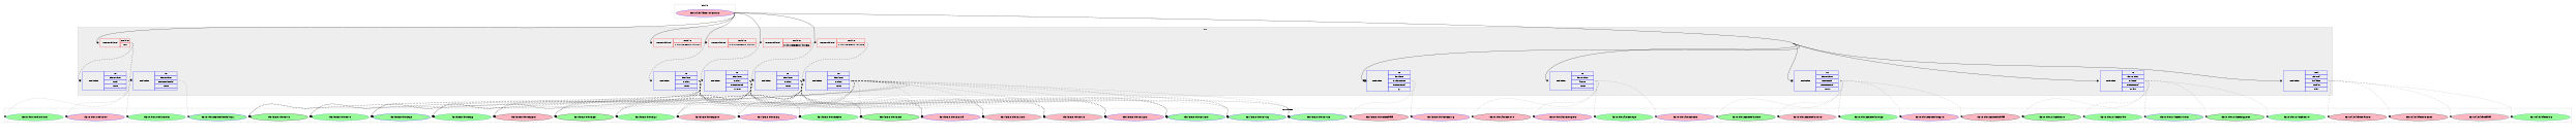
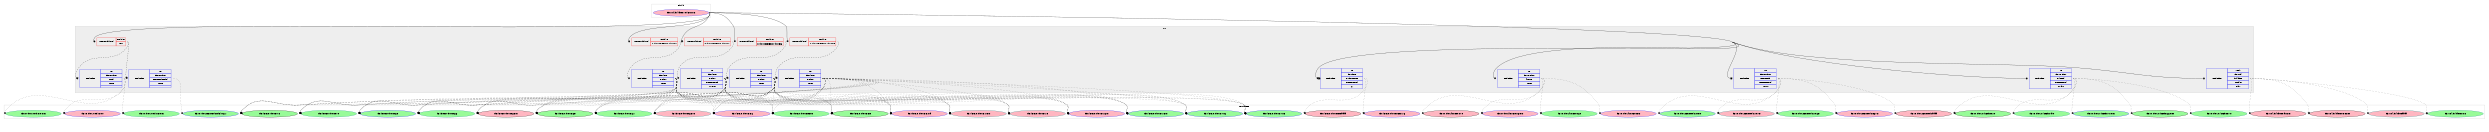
  digraph {
    compound=true
    concentrate=true
    fontname=Helvetica
    fontsize=10
    newrank=true
    rankdir=TB
    ranksep=1.5
    node [color=blue fillcolor=palegreen fontname=Helvetica fontsize=10 style=filled]
    edge [arrowhead=dot headport=w style=dotted tailport=e weight=100]
    n1 [fillcolor=lightpink label="dev-util/buildbot-worker-1.1.2" width=4]
    n2 [label=<<TABLE BORDER="0" CELLBORDER="1" CELLSPACING="0" CELLPADDING="4" WIDTH="220"><TR><TD ROWSPAN="6" CELLPADDING="30">pack_dep</TD></TR><TR><TD WIDTH="110">no</TD></TR><TR><TD>dev-python</TD></TR><TR><TD>mock</TD></TR><TR><TD>none</TD></TR><TR><TD></TD></TR></TABLE>> shape=none fillcolor="" style=""]
    n3 [label=<<TABLE BORDER="0" CELLBORDER="1" CELLSPACING="0" CELLPADDING="4" WIDTH="220"><TR><TD ROWSPAN="6" CELLPADDING="30">pack_dep</TD></TR><TR><TD WIDTH="110">no</TD></TR><TR><TD>dev-python</TD></TR><TR><TD>setuptools_trial</TD></TR><TR><TD>none</TD></TR><TR><TD></TD></TR></TABLE>> shape=none fillcolor="" style=""]
    n4 [color=red label=<<TABLE BORDER="0" CELLBORDER="1" CELLSPACING="0" CELLPADDING="4"><TR><TD ROWSPAN="3" CELLPADDING="10">use_conditional</TD></TR><TR><TD>positive</TD></TR><TR><TD>test</TD></TR></TABLE>> shape=none fillcolor="" style=""]
    n5 [label=<<TABLE BORDER="0" CELLBORDER="1" CELLSPACING="0" CELLPADDING="4" WIDTH="220"><TR><TD ROWSPAN="6" CELLPADDING="30">pack_dep</TD></TR><TR><TD WIDTH="110">no</TD></TR><TR><TD>dev-lang</TD></TR><TR><TD>python</TD></TR><TR><TD>greaterequal</TD></TR><TR><TD>2.7.5-r2</TD></TR></TABLE>> shape=none fillcolor="" style=""]
    n6 [color=red label=<<TABLE BORDER="0" CELLBORDER="1" CELLSPACING="0" CELLPADDING="4"><TR><TD ROWSPAN="3" CELLPADDING="10">use_conditional</TD></TR><TR><TD>positive</TD></TR><TR><TD>python_targets_python2_7</TD></TR></TABLE>> shape=none fillcolor="" style=""]
    n7 [label=<<TABLE BORDER="0" CELLBORDER="1" CELLSPACING="0" CELLPADDING="4" WIDTH="220"><TR><TD ROWSPAN="6" CELLPADDING="30">pack_dep</TD></TR><TR><TD WIDTH="110">no</TD></TR><TR><TD>dev-lang</TD></TR><TR><TD>python</TD></TR><TR><TD>none</TD></TR><TR><TD></TD></TR></TABLE>> shape=none fillcolor="" style=""]
    n8 [color=red label=<<TABLE BORDER="0" CELLBORDER="1" CELLSPACING="0" CELLPADDING="4"><TR><TD ROWSPAN="3" CELLPADDING="10">use_conditional</TD></TR><TR><TD>positive</TD></TR><TR><TD>python_targets_python3_4</TD></TR></TABLE>> shape=none fillcolor="" style=""]
    n9 [label=<<TABLE BORDER="0" CELLBORDER="1" CELLSPACING="0" CELLPADDING="4" WIDTH="220"><TR><TD ROWSPAN="6" CELLPADDING="30">pack_dep</TD></TR><TR><TD WIDTH="110">no</TD></TR><TR><TD>dev-lang</TD></TR><TR><TD>python</TD></TR><TR><TD>none</TD></TR><TR><TD></TD></TR></TABLE>> shape=none fillcolor="" style=""]
    n10 [color=red label=<<TABLE BORDER="0" CELLBORDER="1" CELLSPACING="0" CELLPADDING="4"><TR><TD ROWSPAN="3" CELLPADDING="10">use_conditional</TD></TR><TR><TD>positive</TD></TR><TR><TD>python_targets_python3_5</TD></TR></TABLE>> shape=none fillcolor="" style=""]
    n11 [label=<<TABLE BORDER="0" CELLBORDER="1" CELLSPACING="0" CELLPADDING="4" WIDTH="220"><TR><TD ROWSPAN="6" CELLPADDING="30">pack_dep</TD></TR><TR><TD WIDTH="110">no</TD></TR><TR><TD>dev-lang</TD></TR><TR><TD>python</TD></TR><TR><TD>none</TD></TR><TR><TD></TD></TR></TABLE>> shape=none fillcolor="" style=""]
    n12 [color=red label=<<TABLE BORDER="0" CELLBORDER="1" CELLSPACING="0" CELLPADDING="4"><TR><TD ROWSPAN="3" CELLPADDING="10">use_conditional</TD></TR><TR><TD>positive</TD></TR><TR><TD>python_targets_python3_6</TD></TR></TABLE>> shape=none fillcolor="" style=""]
    n13 [label=<<TABLE BORDER="0" CELLBORDER="1" CELLSPACING="0" CELLPADDING="4" WIDTH="220"><TR><TD ROWSPAN="6" CELLPADDING="30">pack_dep</TD></TR><TR><TD WIDTH="110">no</TD></TR><TR><TD>dev-lang</TD></TR><TR><TD>python-exec</TD></TR><TR><TD>greaterequal</TD></TR><TR><TD>2</TD></TR></TABLE>> shape=none fillcolor="" style=""]
    n14 [label=<<TABLE BORDER="0" CELLBORDER="1" CELLSPACING="0" CELLPADDING="4" WIDTH="220"><TR><TD ROWSPAN="6" CELLPADDING="30">pack_dep</TD></TR><TR><TD WIDTH="110">no</TD></TR><TR><TD>dev-python</TD></TR><TR><TD>future</TD></TR><TR><TD>none</TD></TR><TR><TD></TD></TR></TABLE>> shape=none fillcolor="" style=""]
    n15 [label=<<TABLE BORDER="0" CELLBORDER="1" CELLSPACING="0" CELLPADDING="4" WIDTH="220"><TR><TD ROWSPAN="6" CELLPADDING="30">pack_dep</TD></TR><TR><TD WIDTH="110">no</TD></TR><TR><TD>dev-python</TD></TR><TR><TD>setuptools</TD></TR><TR><TD>greaterequal</TD></TR><TR><TD>21.2.1</TD></TR></TABLE>> shape=none fillcolor="" style=""]
    n16 [label=<<TABLE BORDER="0" CELLBORDER="1" CELLSPACING="0" CELLPADDING="4" WIDTH="220"><TR><TD ROWSPAN="6" CELLPADDING="30">pack_dep</TD></TR><TR><TD WIDTH="110">no</TD></TR><TR><TD>dev-python</TD></TR><TR><TD>twisted</TD></TR><TR><TD>greaterequal</TD></TR><TR><TD>17.9.0</TD></TR></TABLE>> shape=none fillcolor="" style=""]
    n17 [label=<<TABLE BORDER="0" CELLBORDER="1" CELLSPACING="0" CELLPADDING="4" WIDTH="220"><TR><TD ROWSPAN="6" CELLPADDING="30">pack_dep</TD></TR><TR><TD WIDTH="110">weak</TD></TR><TR><TD>dev-util</TD></TR><TR><TD>buildbot</TD></TR><TR><TD>smaller</TD></TR><TR><TD>0.9.7</TD></TR></TABLE>> shape=none fillcolor="" style=""]
    n18 [color=teal label="dev-python/mock-1.0.1-r2" width=4]
    n19 [color=teal label="dev-python/mock-1.3.0-r2" width=4]
    n20 [fillcolor=lightpink label="dev-python/mock-2.0.0" width=4]
    n21 [label="dev-python/setuptools_trial-0.6.4" width=4]
    n22 [label="dev-lang/python-2.7.15" width=4]
    n23 [label="dev-lang/python-2.7.16" width=4]
    n24 [label="dev-lang/python-3.4.5-r1" width=4]
    n25 [fillcolor=lightpink label="dev-lang/python-3.4.6-r1" width=4]
    n26 [color=teal fillcolor=lightpink label="dev-lang/python-3.4.8" width=4]
    n27 [color=teal fillcolor=lightpink label="dev-lang/python-3.4.8-r1" width=4]
    n28 [fillcolor=lightpink label="dev-lang/python-3.5.4-r9" width=4]
    n29 [color=black label="dev-lang/python-3.5.5" width=4]
    n30 [color=teal label="dev-lang/python-3.5.5-r1" width=4]
    n31 [fillcolor=lightpink label="dev-lang/python-3.5.6" width=4]
    n32 [color=teal fillcolor=lightpink label="dev-lang/python-3.6.3-r1" width=4]
    n33 [color=teal label="dev-lang/python-3.6.4" width=4]
    n34 [color=black label="dev-lang/python-3.6.5" width=4]
    n35 [color=black fillcolor=lightpink label="dev-lang/python-3.6.5-r1" width=4]
    n36 [color=teal label="dev-lang/python-3.6.6" width=4]
    n37 [label="dev-lang/python-3.6.8" width=4]
    n38 [color=teal label="dev-lang/python-3.7.0" width=4]
    n39 [color=black label="dev-lang/python-3.7.2" width=4]
    n40 [fillcolor=lightpink label="dev-lang/python-exec-2.4.6" width=4]
    n41 [color=black fillcolor=lightpink label="dev-lang/python-exec-9999" width=4]
    n42 [fillcolor=lightpink label="dev-python/future-0.15.2" width=4]
    n43 [color=teal label="dev-python/future-0.16.0" width=4]
    n44 [fillcolor=lightpink label="dev-python/future-0.16.0-r1" width=4]
    n45 [color=black fillcolor=lightpink label="dev-python/future-0.17.0" width=4]
    n46 [fillcolor=lightpink label="dev-python/setuptools-36.7.2" width=4]
    n47 [color=teal label="dev-python/setuptools-40.6.3" width=4]
    n48 [color=teal fillcolor=lightpink label="dev-python/setuptools-40.7.3" width=4]
-   n49 [color=black label="dev-python/setuptools-40.8.0" width=4]
+   n49 [label="dev-python/setuptools-40.8.0" width=4]
    n50 [color=black fillcolor=lightpink label="dev-python/setuptools-9999" width=4]
    n51 [color=black label="dev-python/twisted-16.6.0-r3" width=4]
    n52 [label="dev-python/twisted-17.1.0-r2" width=4]
    n53 [color=teal label="dev-python/twisted-17.9.0" width=4]
    n54 [color=black label="dev-python/twisted-18.4.0" width=4]
    n55 [color=teal label="dev-python/twisted-18.7.0" width=4]
    n56 [color=black fillcolor=lightpink label="dev-util/buildbot-0.8.12-r3" width=4]
    n57 [color=black fillcolor=lightpink label="dev-util/buildbot-0.9.12-r1" width=4]
    n58 [color=teal label="dev-util/buildbot-1.1.2" width=4]
    n59 [color=teal fillcolor=lightpink label="dev-util/buildbot-9999" width=4]
    subgraph cluster_1 {
      color=gray
      label=<<i>ebuild</i>>
      rank=same
      n1
    }
    subgraph cluster_2 {
      color=gray
      label=<<i>dependencies</i>>
      subgraph cluster_3 {
        color=gray
        fillcolor="#eeeeee"
        label=<<i>compile</i>>
        style=filled
        subgraph sub_4 {
          color=gray
          fillcolor="#eeeeee"
          label=<<i>compile</i>>
          style=filled
          n4
          subgraph sub_5 {
            color=gray
            fillcolor="#eeeeee"
            label=<<i>compile</i>>
            style=filled
            n2
          }
          subgraph sub_6 {
            color=gray
            fillcolor="#eeeeee"
            label=<<i>compile</i>>
            style=filled
            n3
          }
        }
      }
      subgraph cluster_7 {
        color=gray
        fillcolor="#eeeeee"
        label=<<i>compile and run</i>>
        style=filled
        subgraph sub_8 {
          color=gray
          fillcolor="#eeeeee"
          label=<<i>compile and run</i>>
          style=filled
          n6
          subgraph sub_9 {
            color=gray
            fillcolor="#eeeeee"
            label=<<i>compile and run</i>>
            style=filled
            n5
          }
        }
        subgraph sub_10 {
          color=gray
          fillcolor="#eeeeee"
          label=<<i>compile and run</i>>
          style=filled
          n8
          subgraph sub_11 {
            color=gray
            fillcolor="#eeeeee"
            label=<<i>compile and run</i>>
            style=filled
            n7
          }
        }
        subgraph sub_12 {
          color=gray
          fillcolor="#eeeeee"
          label=<<i>compile and run</i>>
          style=filled
          n10
          subgraph sub_13 {
            color=gray
            fillcolor="#eeeeee"
            label=<<i>compile and run</i>>
            style=filled
            n9
          }
        }
        subgraph sub_14 {
          color=gray
          fillcolor="#eeeeee"
          label=<<i>compile and run</i>>
          style=filled
          n12
          subgraph sub_15 {
            color=gray
            fillcolor="#eeeeee"
            label=<<i>compile and run</i>>
            style=filled
            n11
          }
        }
        subgraph sub_16 {
          color=gray
          fillcolor="#eeeeee"
          label=<<i>compile and run</i>>
          style=filled
          n13
        }
        subgraph sub_17 {
          color=gray
          fillcolor="#eeeeee"
          label=<<i>compile and run</i>>
          style=filled
          n14
        }
        subgraph sub_18 {
          color=gray
          fillcolor="#eeeeee"
          label=<<i>compile and run</i>>
          style=filled
          n15
        }
        subgraph sub_19 {
          color=gray
          fillcolor="#eeeeee"
          label=<<i>compile and run</i>>
          style=filled
          n16
        }
        subgraph sub_20 {
          color=gray
          fillcolor="#eeeeee"
          label=<<i>compile and run</i>>
          style=filled
          n17
        }
      }
      subgraph cluster_21 {
        color=gray
        fillcolor="#eeeeee"
        label=<<i>run</i>>
        style=filled
      }
    }
    subgraph cluster_22 {
      color=gray
      label=<<i>candidates</i>>
      rank=same
      subgraph sub_23 {
        color=black
        label=<<i>candidates</i>>
        nodesep=1
        rank=same
        n18
        n19
        n20
      }
      subgraph sub_24 {
        color=black
        label=<<i>candidates</i>>
        nodesep=1
        rank=same
        n21
      }
      subgraph sub_25 {
        color=black
        label=<<i>candidates</i>>
        nodesep=1
        rank=same
        n22
        n23
        n24
        n25
        n26
        n27
        n28
        n29
        n30
        n31
        n32
        n33
        n34
        n35
        n36
        n37
        n38
        n39
      }
      subgraph sub_26 {
        color=black
        label=<<i>candidates</i>>
        nodesep=1
        rank=same
        n22
        n23
        n24
        n25
        n26
        n27
        n28
        n29
        n30
        n31
        n32
        n33
        n34
        n35
        n36
        n37
        n38
        n39
      }
      subgraph sub_27 {
        color=black
        label=<<i>candidates</i>>
        nodesep=1
        rank=same
        n22
        n23
        n24
        n25
        n26
        n27
        n28
        n29
        n30
        n31
        n32
        n33
        n34
        n35
        n36
        n37
        n38
        n39
      }
      subgraph sub_28 {
        color=black
        label=<<i>candidates</i>>
        nodesep=1
        rank=same
        n22
        n23
        n24
        n25
        n26
        n27
        n28
        n29
        n30
        n31
        n32
        n33
        n34
        n35
        n36
        n37
        n38
        n39
      }
      subgraph sub_29 {
        color=black
        label=<<i>candidates</i>>
        nodesep=1
        rank=same
        n40
        n41
      }
      subgraph sub_30 {
        color=black
        label=<<i>candidates</i>>
        nodesep=1
        rank=same
        n42
        n43
        n44
        n45
      }
      subgraph sub_31 {
        color=black
        label=<<i>candidates</i>>
        nodesep=1
        rank=same
        n46
        n47
        n48
        n49
        n50
      }
      subgraph sub_32 {
        color=black
        label=<<i>candidates</i>>
        nodesep=1
        rank=same
        n51
        n52
        n53
        n54
        n55
      }
      subgraph sub_33 {
        color=black
        label=<<i>candidates</i>>
        nodesep=1
        rank=same
        n56
        n57
        n58
        n59
      }
    }
    n1 -> n4 [style=solid weight=20]
    n1 -> n6 [arrowhead=box style=solid weight=20]
    n1 -> n8 [style=solid weight=20]
    n1 -> n10 [style=solid weight=20]
    n1 -> n12 [style=solid weight=20]
    n1 -> n13 [arrowhead=box style=solid weight=20]
    n1 -> n14 [style=solid weight=20]
    n1 -> n15 [arrowhead=box style=solid weight=20]
    n1 -> n16 [style=solid weight=20]
    n1 -> n17 [style=solid weight=20]
    n2 -> n18
    n2 -> n19 [arrowhead=box]
    n2 -> n20 [arrowhead=box]
    n3 -> n21
    n4 -> n2 [arrowhead=box style=dashed weight=20]
    n4 -> n3 [arrowhead=box style=dashed weight=20]
    n5 -> n22
    n5 -> n23 [arrowhead=box]
    n5 -> n24 [arrowhead=box]
    n5 -> n25 [arrowhead=box]
    n5 -> n26
    n5 -> n27
    n5 -> n28 [arrowhead=box]
    n5 -> n29 [arrowhead=box]
    n5 -> n30 [arrowhead=box]
    n5 -> n31
    n5 -> n32
    n5 -> n33 [arrowhead=box]
    n5 -> n34 [arrowhead=box]
    n5 -> n35 [arrowhead=box]
    n5 -> n36 [arrowhead=box]
    n5 -> n37
    n5 -> n38 [arrowhead=box]
    n5 -> n39 [arrowhead=box]
    n6 -> n5 [style=dashed weight=20]
    n7 -> n22 [arrowhead=box]
    n7 -> n23
    n7 -> n24 [arrowhead=box]
    n7 -> n25
    n7 -> n26
    n7 -> n27 [arrowhead=box]
    n7 -> n28
    n7 -> n29 [arrowhead=box]
    n7 -> n30 [arrowhead=box]
    n7 -> n31 [arrowhead=box]
    n7 -> n32
    n7 -> n33
    n7 -> n34
    n7 -> n35
    n7 -> n36 [arrowhead=box]
    n7 -> n37 [arrowhead=box]
    n7 -> n38 [arrowhead=box]
    n7 -> n39
    n8 -> n7 [style=dashed weight=20]
    n9 -> n22 [arrowhead=box]
    n9 -> n23
    n9 -> n24 [arrowhead=box]
    n9 -> n25
    n9 -> n26 [arrowhead=box]
    n9 -> n27
    n9 -> n28
    n9 -> n29
    n9 -> n30
    n9 -> n31
    n9 -> n32
    n9 -> n33
    n9 -> n34 [arrowhead=box]
    n9 -> n35
    n9 -> n36 [arrowhead=box]
    n9 -> n37
    n9 -> n38
    n9 -> n39
    n10 -> n9 [arrowhead=box style=dashed weight=20]
    n11 -> n22
    n11 -> n23
    n11 -> n24
    n11 -> n25 [arrowhead=box]
    n11 -> n26
    n11 -> n27 [arrowhead=box]
    n11 -> n28
    n11 -> n29 [arrowhead=box]
    n11 -> n30
    n11 -> n31
    n11 -> n32
    n11 -> n33 [arrowhead=box]
    n11 -> n34
    n11 -> n35
    n11 -> n36
    n11 -> n37 [arrowhead=box]
    n11 -> n38
    n11 -> n39 [arrowhead=box]
    n12 -> n11 [arrowhead=box style=dashed weight=20]
    n13 -> n40 [arrowhead=box]
    n13 -> n41 [arrowhead=box]
    n14 -> n42
    n14 -> n43 [arrowhead=box]
    n14 -> n44 [arrowhead=box]
    n14 -> n45
    n15 -> n46 [arrowhead=box]
    n15 -> n47 [arrowhead=box]
    n15 -> n48 [arrowhead=box]
    n15 -> n49
    n15 -> n50
    n16 -> n51
    n16 -> n52
    n16 -> n53
    n16 -> n54 [arrowhead=box]
    n16 -> n55
    n17 -> n56 [arrowhead=box]
    n17 -> n57
    n17 -> n58 [arrowhead=box]
    n17 -> n59
  }
